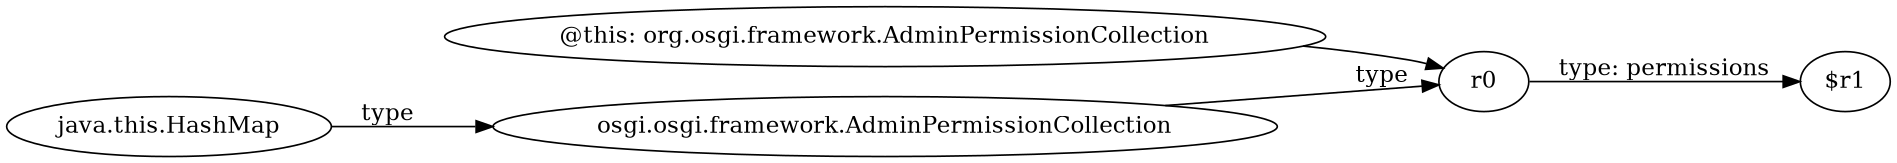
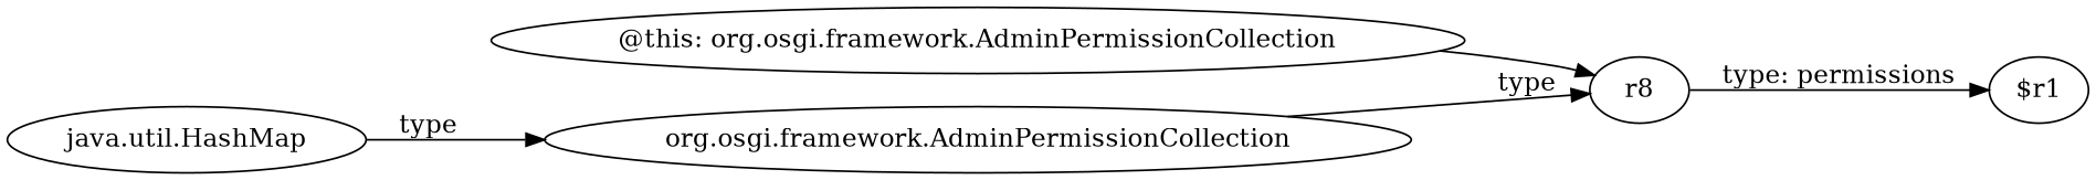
  digraph {
    rankdir=LR
-   n1 [label="osgi.osgi.framework.AdminPermissionCollection"]
-   n2 [label=r0]
+   n1 [label="org.osgi.framework.AdminPermissionCollection"]
+   n2 [label=r8]
    n3 [label="$r1"]
-   n4 [label="java.this.HashMap"]
+   n4 [label="java.util.HashMap"]
    n5 [label="@this: org.osgi.framework.AdminPermissionCollection"]
    n1 -> n2 [label=type]
    n2 -> n3 [label="type: permissions"]
    n4 -> n1 [label=type]
    n5 -> n2
  }
